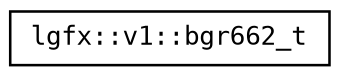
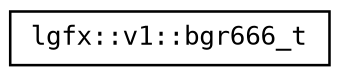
  digraph {
    rankdir=TB
    fontname="DejaVu Sans Mono"
-   n1 [color=black fillcolor=white fontname="DejaVu Sans Mono" fontsize=10 height=0.2 label="lgfx::v1::bgr662_t" shape=record style=filled width=0.4]
+   n1 [color=black fillcolor=white fontname="DejaVu Sans Mono" fontsize=10 height=0.2 label="lgfx::v1::bgr666_t" shape=record style=filled width=0.4]
  }
